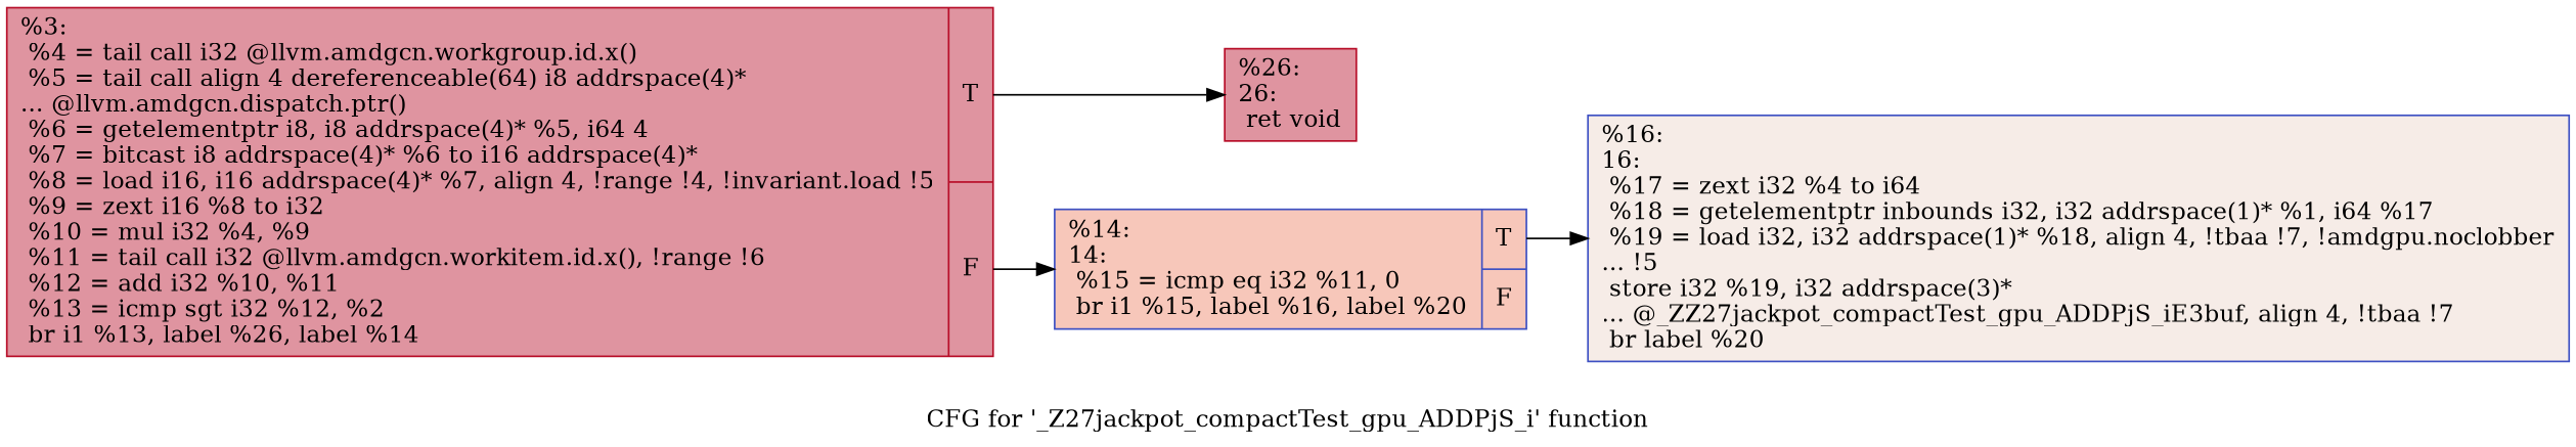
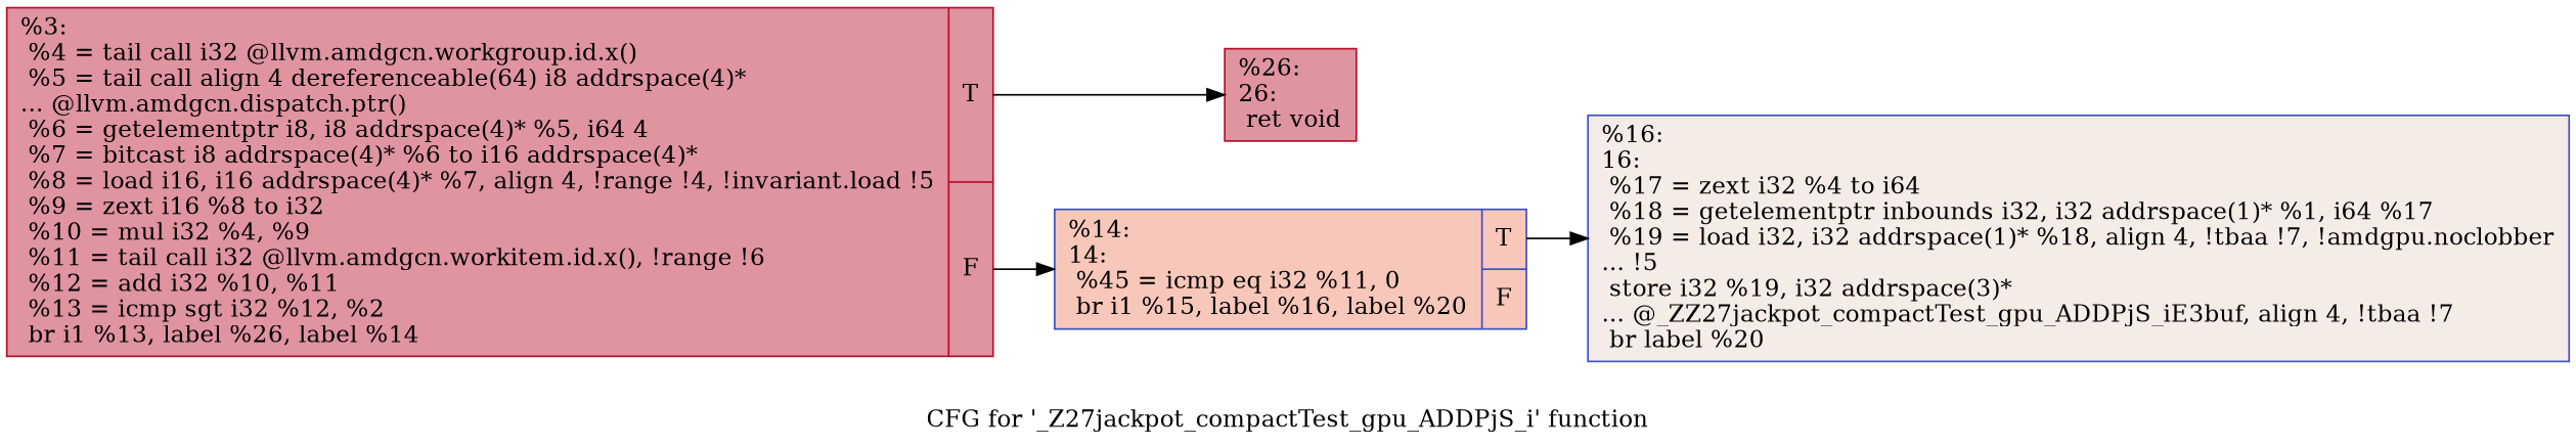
  digraph {
    fontname="DejaVu Serif"
    label="CFG for '_Z27jackpot_compactTest_gpu_ADDPjS_i' function"
    rankdir=LR
    node [color="#b70d28ff" fillcolor="#b70d2870" fontname="DejaVu Serif" shape=record style=filled]
    edge [fontname="DejaVu Serif" tailport=s0]
    n1 [label="{%3:\l  %4 = tail call i32 @llvm.amdgcn.workgroup.id.x()\l  %5 = tail call align 4 dereferenceable(64) i8 addrspace(4)*\l... @llvm.amdgcn.dispatch.ptr()\l  %6 = getelementptr i8, i8 addrspace(4)* %5, i64 4\l  %7 = bitcast i8 addrspace(4)* %6 to i16 addrspace(4)*\l  %8 = load i16, i16 addrspace(4)* %7, align 4, !range !4, !invariant.load !5\l  %9 = zext i16 %8 to i32\l  %10 = mul i32 %4, %9\l  %11 = tail call i32 @llvm.amdgcn.workitem.id.x(), !range !6\l  %12 = add i32 %10, %11\l  %13 = icmp sgt i32 %12, %2\l  br i1 %13, label %26, label %14\l|{<s0>T|<s1>F}}"]
    n2 [label="{%26:\l26:                                               \l  ret void\l}"]
-   n3 [color="#3d50c3ff" fillcolor="#ec7f6370" label="{%14:\l14:                                               \l  %15 = icmp eq i32 %11, 0\l  br i1 %15, label %16, label %20\l|{<s0>T|<s1>F}}"]
+   n3 [color="#3d50c3ff" fillcolor="#ec7f6370" label="{%14:\l14:                                               \l  %45 = icmp eq i32 %11, 0\l  br i1 %15, label %16, label %20\l|{<s0>T|<s1>F}}"]
    n4 [color="#3d50c3ff" fillcolor="#ead5c970" label="{%16:\l16:                                               \l  %17 = zext i32 %4 to i64\l  %18 = getelementptr inbounds i32, i32 addrspace(1)* %1, i64 %17\l  %19 = load i32, i32 addrspace(1)* %18, align 4, !tbaa !7, !amdgpu.noclobber\l... !5\l  store i32 %19, i32 addrspace(3)*\l... @_ZZ27jackpot_compactTest_gpu_ADDPjS_iE3buf, align 4, !tbaa !7\l  br label %20\l}"]
    n1 -> n2
    n1 -> n3 [tailport=s1]
    n3 -> n4
  }
